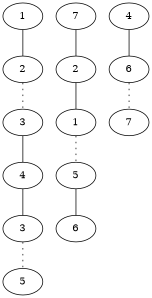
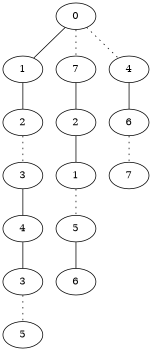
  graph {
+   n1 [label=0]
    n2 [label=1]
    n3 [label=7]
    n4 [label=4]
    n5 [label=2]
    n6 [label=3]
    n7 [label=4]
    n8 [label=3]
    n9 [label=5]
    n10 [label=2]
    n11 [label=1]
    n12 [label=5]
    n13 [label=6]
    n14 [label=6]
    n15 [label=7]
+   n1 -- n2
+   n1 -- n3 [style=dotted]
+   n1 -- n4 [style=dotted]
    n2 -- n5
    n3 -- n10
    n4 -- n14
    n5 -- n6 [style=dotted]
    n6 -- n7
    n7 -- n8
    n8 -- n9 [style=dotted]
    n10 -- n11
    n11 -- n12 [style=dotted]
    n12 -- n13
    n14 -- n15 [style=dotted]
  }
